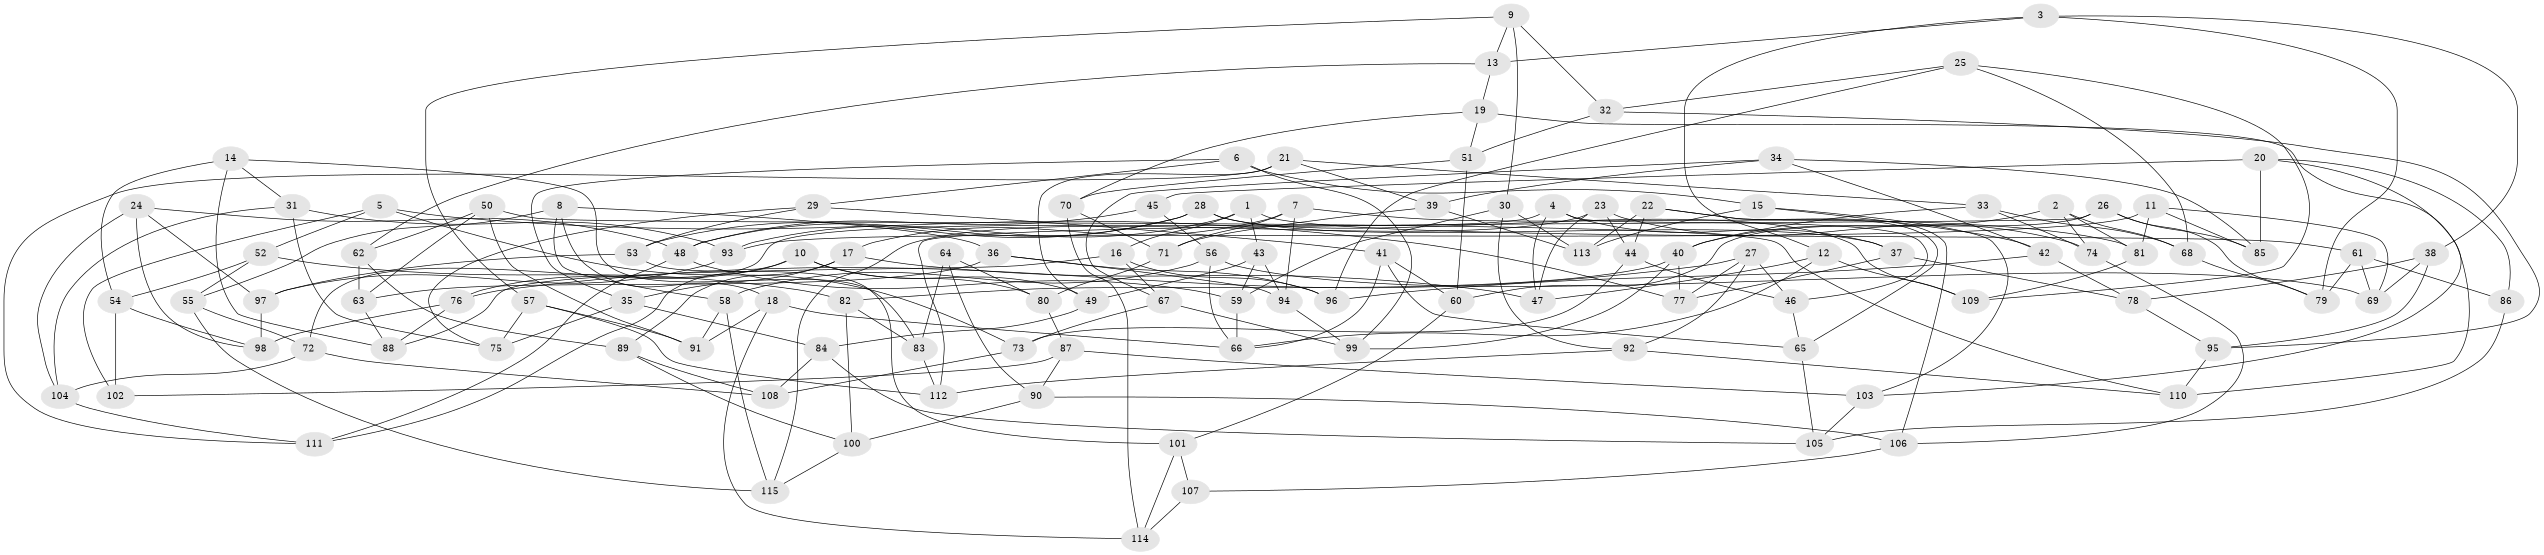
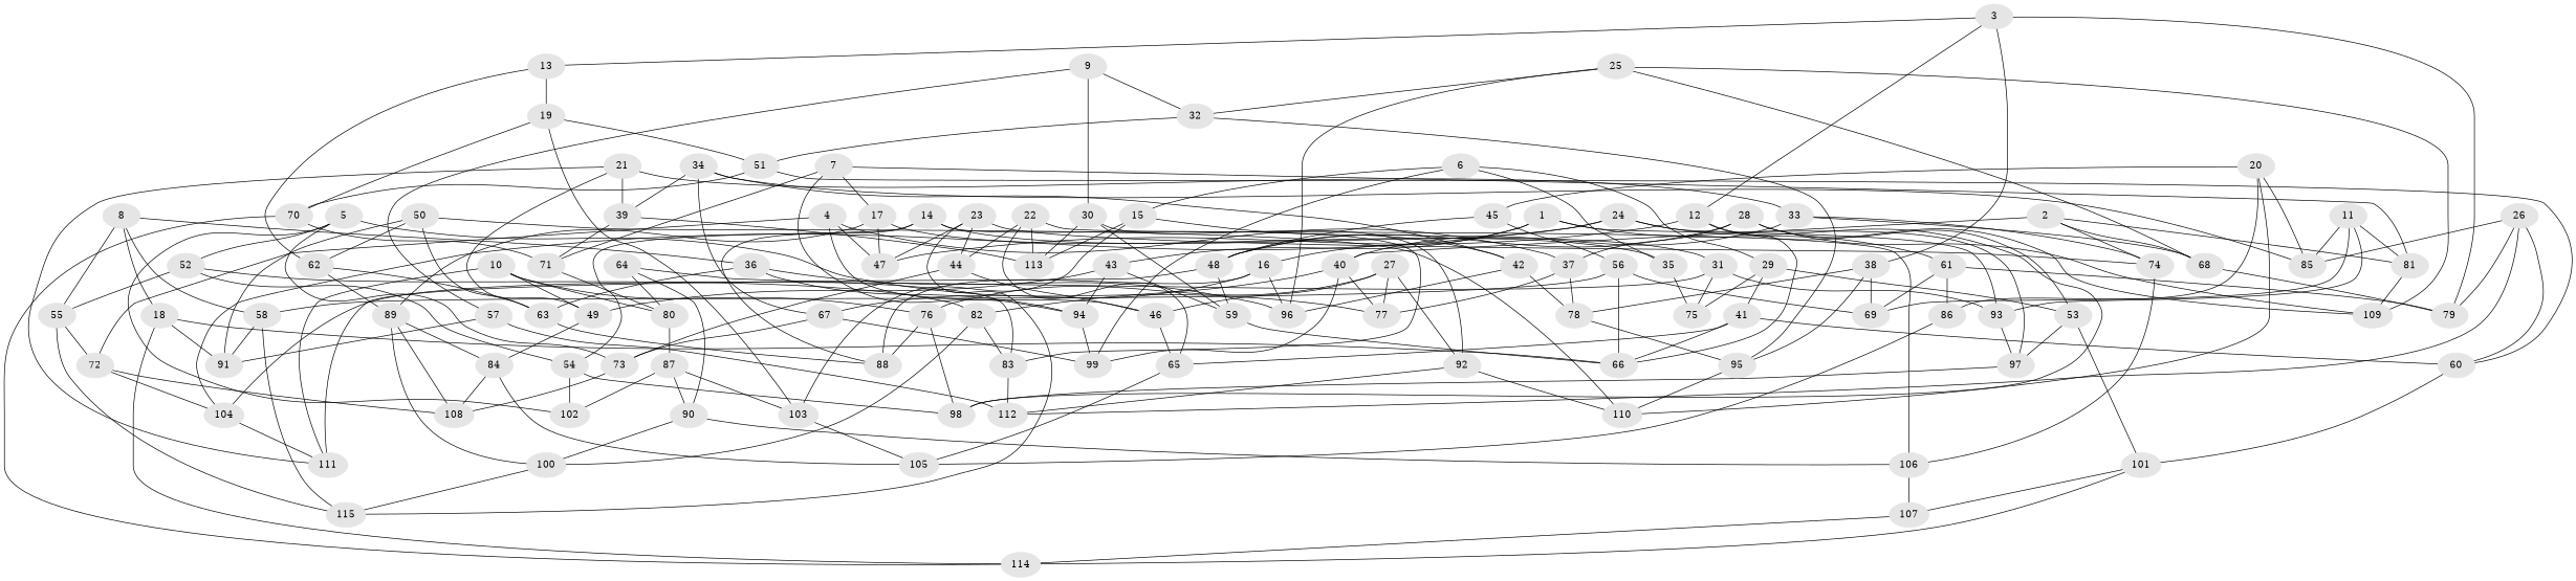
  graph {
    node [color=gray90 style=filled]
    1
    16
    43
    61
    93
    88
    67
    96
    94
    49
    59
    79
    69
    86
    97
    2
    40
    68
    74
    81
    77
    99
    82
    106
    109
    3
    12
    13
    38
    47
    66
    19
    62
    95
    78
    4
    37
    46
    72
    65
    104
    108
    5
    52
    73
    102
    55
    54
    6
    15
    29
    35
    42
    103
    113
    53
    41
    75
    84
    7
    17
    71
    89
    80
    8
    18
    36
    58
    91
    114
    63
    115
    9
    30
    32
    57
    92
    51
    112
    10
    76
    111
    98
    87
    11
    85
    70
    14
    31
    83
    105
    100
    60
    20
    45
    110
    48
    56
    21
    33
    39
    22
    44
    107
    23
    24
    25
    26
    101
    27
    28
    34
    50
    64
    90
    1 -- 16
    1 -- 43
    1 -- 61
    1 -- 93
    16 -- 88
    16 -- 67
    16 -- 96
    43 -- 94
    43 -- 49
    43 -- 59
    61 -- 79
    61 -- 69
    61 -- 86
    93 -- 97
    67 -- 99
    67 -- 73
    94 -- 99
    49 -- 84
    59 -- 66
    86 -- 105
    97 -- 98
    2 -- 40
    2 -- 68
    2 -- 74
    2 -- 81
    40 -- 77
    40 -- 99
    40 -- 82
    68 -- 79
    74 -- 106
    81 -- 109
    82 -- 83
    82 -- 100
    106 -- 107
    3 -- 79
    3 -- 12
    3 -- 13
    3 -- 38
    12 -- 109
    12 -- 47
    12 -- 66
    13 -- 19
    13 -- 62
    38 -- 69
    38 -- 95
    38 -- 78
    19 -- 103
    19 -- 51
    19 -- 70
    62 -- 89
    62 -- 63
    95 -- 110
    78 -- 95
    4 -- 47
    4 -- 37
    4 -- 46
    4 -- 72
    37 -- 77
    37 -- 78
    46 -- 65
    72 -- 104
    72 -- 108
    65 -- 105
    104 -- 111
    5 -- 77
    5 -- 52
    5 -- 73
    5 -- 102
    52 -- 82
    52 -- 55
    52 -- 54
    73 -- 108
    55 -- 72
    55 -- 115
    54 -- 102
    54 -- 98
    6 -- 99
    6 -- 15
    6 -- 29
    6 -- 35
    15 -- 42
    15 -- 103
    15 -- 113
    29 -- 53
    29 -- 41
    29 -- 75
    35 -- 75
-   35 -- 84
+   89 -- 84
    42 -- 96
    42 -- 78
    103 -- 105
    53 -- 97
    53 -- 101
    41 -- 66
    41 -- 65
    41 -- 60
    84 -- 108
    84 -- 105
    7 -- 94
    7 -- 81
    7 -- 17
    7 -- 71
    17 -- 47
    17 -- 35
    17 -- 89
    71 -- 80
    89 -- 108
    89 -- 100
    80 -- 87
    8 -- 55
    8 -- 18
    8 -- 36
    8 -- 58
    18 -- 66
    18 -- 91
    18 -- 114
    36 -- 96
    36 -- 94
    36 -- 63
    58 -- 91
    58 -- 115
    63 -- 88
-   9 -- 13
    9 -- 30
    9 -- 32
    9 -- 57
    30 -- 59
    30 -- 113
    30 -- 92
    32 -- 95
    32 -- 51
-   57 -- 75
    57 -- 91
    57 -- 112
    92 -- 112
    92 -- 110
    51 -- 70
    51 -- 60
    10 -- 49
    10 -- 80
    10 -- 76
    10 -- 111
    76 -- 88
    76 -- 98
    87 -- 102
    87 -- 103
    87 -- 90
    11 -- 93
    11 -- 69
    11 -- 81
    11 -- 85
    70 -- 71
    70 -- 114
    14 -- 88
    14 -- 54
    14 -- 31
    14 -- 83
    31 -- 93
    31 -- 104
    31 -- 75
    83 -- 112
    100 -- 115
    60 -- 101
    20 -- 86
    20 -- 85
    20 -- 45
    20 -- 110
    45 -- 48
    45 -- 56
    48 -- 59
    48 -- 111
    56 -- 69
    56 -- 66
    56 -- 58
    21 -- 49
    21 -- 111
    21 -- 33
    21 -- 39
    33 -- 40
    33 -- 68
    33 -- 74
    39 -- 113
    39 -- 71
    22 -- 106
    22 -- 65
    22 -- 113
    22 -- 44
    44 -- 46
    44 -- 73
    107 -- 114
    23 -- 74
    23 -- 47
    23 -- 115
    23 -- 44
    24 -- 97
    24 -- 104
    24 -- 98
    24 -- 48
    25 -- 96
    25 -- 68
    25 -- 109
    25 -- 32
    26 -- 79
    26 -- 112
    26 -- 85
    26 -- 60
    101 -- 114
    101 -- 107
    27 -- 77
    27 -- 46
    27 -- 92
    27 -- 76
    28 -- 109
    28 -- 37
    28 -- 53
    28 -- 48
    34 -- 67
    34 -- 42
    34 -- 85
    34 -- 39
    50 -- 62
    50 -- 91
    50 -- 63
    50 -- 110
    64 -- 80
    64 -- 83
    64 -- 90
    90 -- 106
    90 -- 100
  }
